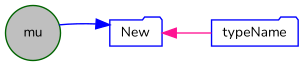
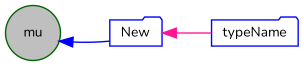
  digraph {
    fontname=Nunito
    rankdir=LR
    node [color=blue fontname=Nunito fontsize=10 shape=folder]
    edge [dir=back fontname=Nunito fontsize=10 labelfontname=Helvetica labelfontsize=10 style=solid]
    n1 [color=darkgreen fillcolor=grey75 fontcolor=black height=0.2 label=mu shape=circle style=filled width=0.4]
    n2 [height=0.2 label=New width=0.4]
    n3 [height=0.2 label=typeName width=0.4]
-   n2 -> n1 [color=blue]
+   n1 -> n2 [color=blue]
    n2 -> n3 [color=deeppink]
  }
